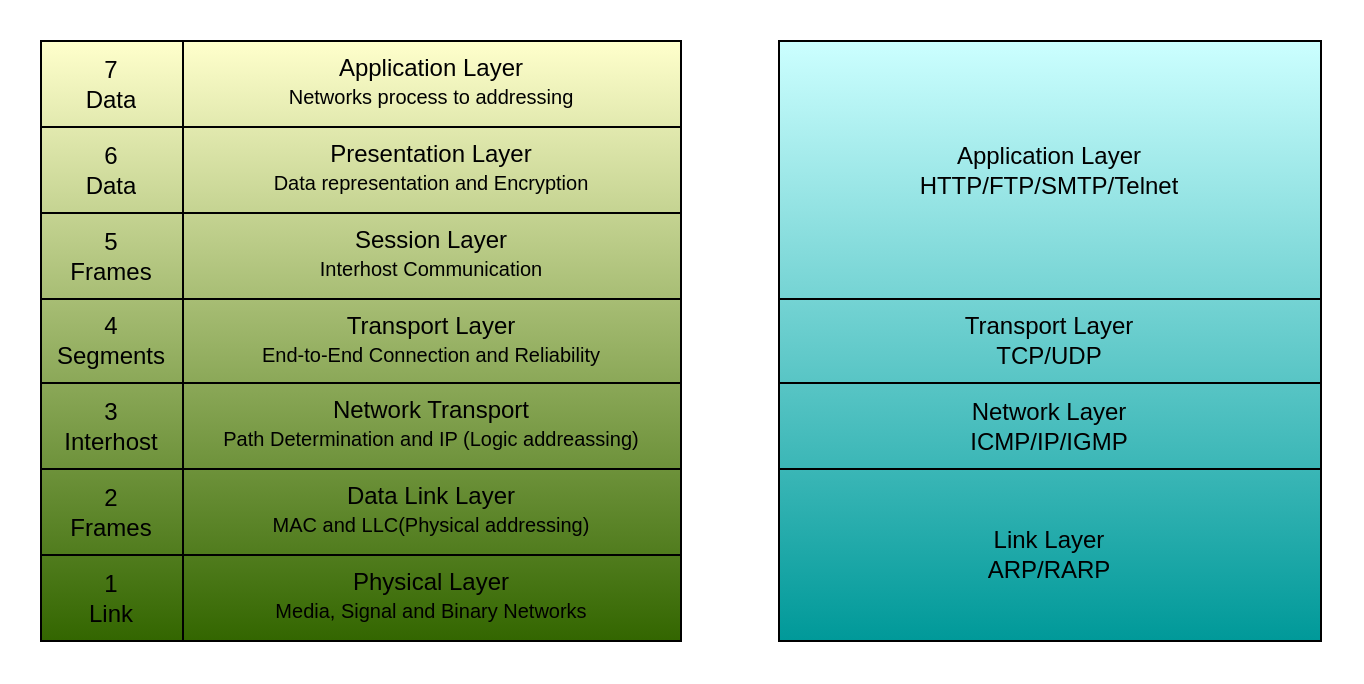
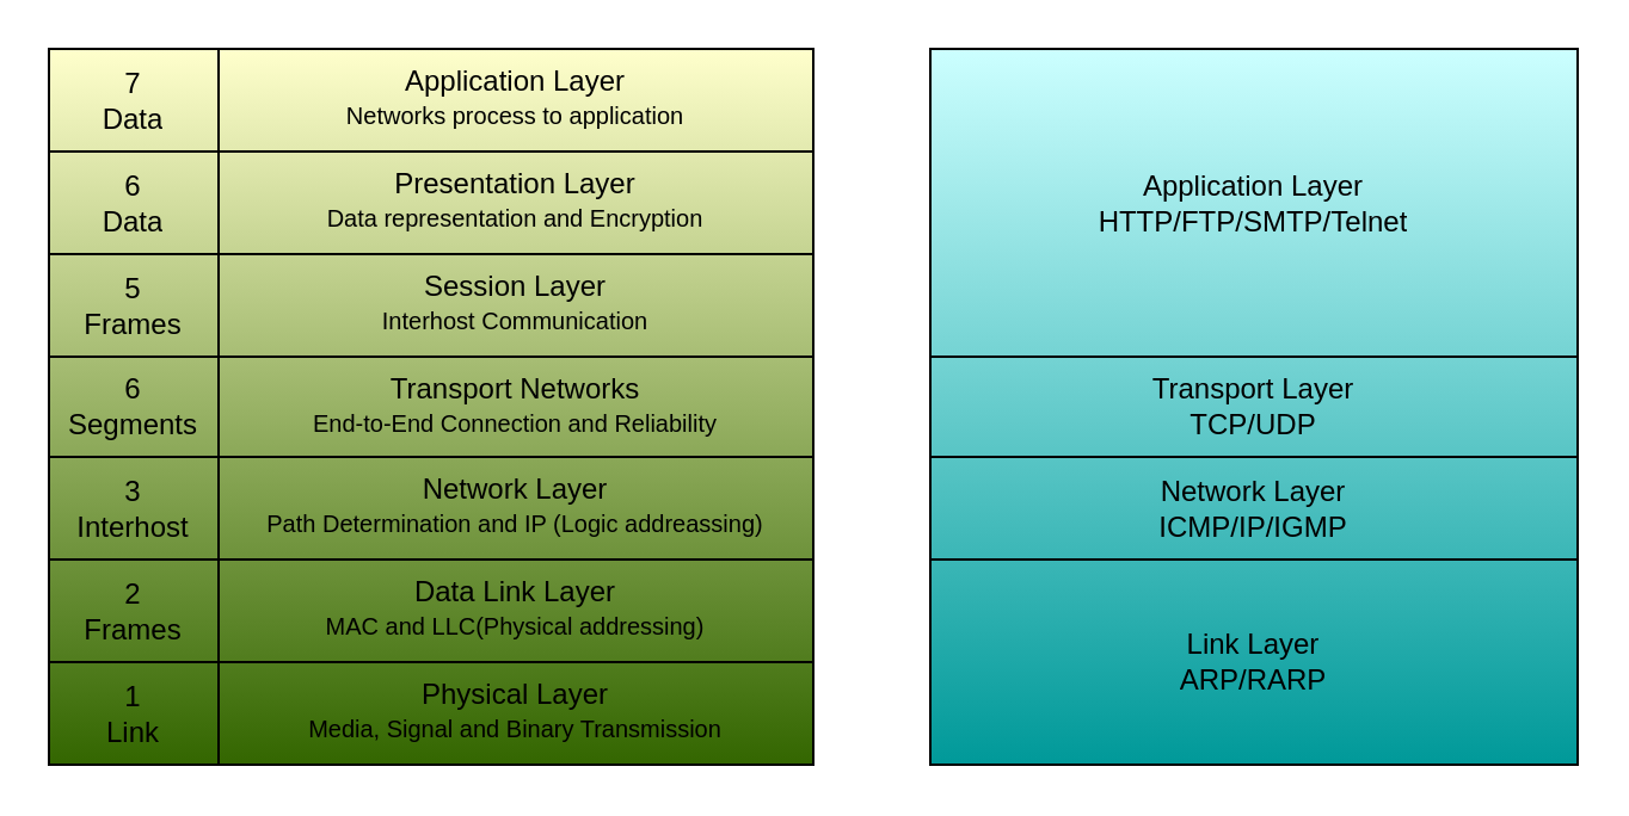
  <mxCell id="0" />
  <mxCell id="1" parent="0" />
  <mxCell id="2" value="" style="shape=table;startSize=0;container=1;collapsible=0;childLayout=tableLayout;strokeWidth=1;perimeterSpacing=0;gradientColor=#336600;fillColor=#FFFFCC;movable=1;resizable=1;rotatable=1;deletable=1;editable=1;connectable=1;" parent="1" vertex="1"><mxGeometry x="20" y="20" width="320" height="300" as="geometry" /></mxCell>
  <mxCell id="3" value="" style="shape=tableRow;horizontal=0;startSize=0;swimlaneHead=0;swimlaneBody=0;top=0;left=0;bottom=0;right=0;collapsible=0;dropTarget=0;fillColor=none;points=[[0,0.5],[1,0.5]];portConstraint=eastwest;swimlaneFillColor=none;strokeWidth=1;perimeterSpacing=0;movable=1;resizable=1;rotatable=1;deletable=1;editable=1;connectable=1;" parent="2" vertex="1"><mxGeometry width="320" height="43" as="geometry" /></mxCell>
  <mxCell id="4" value="7&lt;br&gt;Data" style="shape=partialRectangle;html=1;whiteSpace=wrap;connectable=1;overflow=hidden;fillColor=none;top=0;left=0;bottom=0;right=0;pointerEvents=1;shadow=0;strokeColor=#000000;fillStyle=auto;gradientDirection=south;gradientColor=#FFCC99;strokeWidth=1;perimeterSpacing=0;movable=1;resizable=1;rotatable=1;deletable=1;editable=1;" parent="3" vertex="1"><mxGeometry width="71" height="43" as="geometry"><mxRectangle width="71" height="43" as="alternateBounds" /></mxGeometry></mxCell>
- <mxCell id="5" value="Application Layer&lt;br&gt;&lt;font style=&quot;font-size: 10px;&quot;&gt;Networks process to addressing&lt;/font&gt;" style="shape=partialRectangle;html=1;whiteSpace=wrap;connectable=1;overflow=hidden;fillColor=none;top=0;left=0;bottom=0;right=0;pointerEvents=1;verticalAlign=top;strokeColor=#d79b00;gradientColor=#FFCC99;strokeWidth=1;perimeterSpacing=0;movable=1;resizable=1;rotatable=1;deletable=1;editable=1;" parent="3" vertex="1"><mxGeometry x="71" width="249" height="43" as="geometry"><mxRectangle width="249" height="43" as="alternateBounds" /></mxGeometry></mxCell>
+ <mxCell id="5" value="Application Layer&lt;br&gt;&lt;font style=&quot;font-size: 10px;&quot;&gt;Networks process to application&lt;/font&gt;" style="shape=partialRectangle;html=1;whiteSpace=wrap;connectable=1;overflow=hidden;fillColor=none;top=0;left=0;bottom=0;right=0;pointerEvents=1;verticalAlign=top;strokeColor=#d79b00;gradientColor=#FFCC99;strokeWidth=1;perimeterSpacing=0;movable=1;resizable=1;rotatable=1;deletable=1;editable=1;" parent="3" vertex="1"><mxGeometry x="71" width="249" height="43" as="geometry"><mxRectangle width="249" height="43" as="alternateBounds" /></mxGeometry></mxCell>
  <mxCell id="6" value="" style="shape=tableRow;horizontal=0;startSize=0;swimlaneHead=0;swimlaneBody=0;top=0;left=0;bottom=0;right=0;collapsible=0;dropTarget=0;fillColor=none;points=[[0,0.5],[1,0.5]];portConstraint=eastwest;verticalAlign=top;strokeWidth=1;perimeterSpacing=0;movable=1;resizable=1;rotatable=1;deletable=1;editable=1;connectable=1;" parent="2" vertex="1"><mxGeometry y="43" width="320" height="43" as="geometry" /></mxCell>
  <mxCell id="7" value="6&lt;br&gt;Data" style="shape=partialRectangle;html=1;whiteSpace=wrap;connectable=1;overflow=hidden;fillColor=none;top=0;left=0;bottom=0;right=0;pointerEvents=1;shadow=0;strokeColor=#000000;fillStyle=auto;gradientDirection=south;gradientColor=#FFB366;strokeWidth=1;perimeterSpacing=0;movable=1;resizable=1;rotatable=1;deletable=1;editable=1;" parent="6" vertex="1"><mxGeometry width="71" height="43" as="geometry"><mxRectangle width="71" height="43" as="alternateBounds" /></mxGeometry></mxCell>
  <mxCell id="8" value="Presentation Layer&lt;br&gt;&lt;font style=&quot;font-size: 10px;&quot;&gt;Data representation and Encryption&lt;/font&gt;" style="shape=partialRectangle;html=1;whiteSpace=wrap;connectable=1;overflow=hidden;fillColor=none;top=0;left=0;bottom=0;right=0;pointerEvents=1;verticalAlign=top;strokeColor=#d79b00;gradientColor=#FFB366;strokeWidth=1;perimeterSpacing=0;movable=1;resizable=1;rotatable=1;deletable=1;editable=1;" parent="6" vertex="1"><mxGeometry x="71" width="249" height="43" as="geometry"><mxRectangle width="249" height="43" as="alternateBounds" /></mxGeometry></mxCell>
  <mxCell id="9" value="" style="shape=tableRow;horizontal=0;startSize=0;swimlaneHead=0;swimlaneBody=0;top=0;left=0;bottom=0;right=0;collapsible=0;dropTarget=0;fillColor=none;points=[[0,0.5],[1,0.5]];portConstraint=eastwest;strokeWidth=1;perimeterSpacing=0;movable=1;resizable=1;rotatable=1;deletable=1;editable=1;connectable=1;" parent="2" vertex="1"><mxGeometry y="86" width="320" height="43" as="geometry" /></mxCell>
  <mxCell id="10" value="5&lt;br&gt;Frames" style="shape=partialRectangle;html=1;whiteSpace=wrap;connectable=1;overflow=hidden;fillColor=none;top=0;left=0;bottom=0;right=0;pointerEvents=1;shadow=0;strokeColor=#000000;fillStyle=auto;gradientDirection=south;gradientColor=#FF9933;strokeWidth=1;perimeterSpacing=0;movable=1;resizable=1;rotatable=1;deletable=1;editable=1;" parent="9" vertex="1"><mxGeometry width="71" height="43" as="geometry"><mxRectangle width="71" height="43" as="alternateBounds" /></mxGeometry></mxCell>
  <mxCell id="11" value="Session Layer&lt;br&gt;&lt;font style=&quot;font-size: 10px;&quot;&gt;Interhost Communication&lt;/font&gt;" style="shape=partialRectangle;html=1;whiteSpace=wrap;connectable=1;overflow=hidden;fillColor=none;top=0;left=0;bottom=0;right=0;pointerEvents=1;verticalAlign=top;strokeColor=#d79b00;gradientColor=#FF9933;strokeWidth=1;perimeterSpacing=0;movable=1;resizable=1;rotatable=1;deletable=1;editable=1;" parent="9" vertex="1"><mxGeometry x="71" width="249" height="43" as="geometry"><mxRectangle width="249" height="43" as="alternateBounds" /></mxGeometry></mxCell>
  <mxCell id="12" value="" style="shape=tableRow;horizontal=0;startSize=0;swimlaneHead=0;swimlaneBody=0;top=0;left=0;bottom=0;right=0;collapsible=0;dropTarget=0;fillColor=none;points=[[0,0.5],[1,0.5]];portConstraint=eastwest;strokeWidth=1;perimeterSpacing=0;movable=1;resizable=1;rotatable=1;deletable=1;editable=1;connectable=1;" parent="2" vertex="1"><mxGeometry y="129" width="320" height="42" as="geometry" /></mxCell>
- <mxCell id="13" value="4&lt;br&gt;Segments" style="shape=partialRectangle;html=1;whiteSpace=wrap;connectable=1;overflow=hidden;fillColor=none;top=0;left=0;bottom=0;right=0;pointerEvents=1;shadow=0;strokeColor=#000000;fillStyle=auto;gradientDirection=south;gradientColor=#FF8000;strokeWidth=1;perimeterSpacing=0;movable=1;resizable=1;rotatable=1;deletable=1;editable=1;" parent="12" vertex="1"><mxGeometry width="71" height="42" as="geometry"><mxRectangle width="71" height="42" as="alternateBounds" /></mxGeometry></mxCell>
- <mxCell id="14" value="Transport Layer&lt;br&gt;&lt;font style=&quot;font-size: 10px;&quot;&gt;End-to-End Connection and Reliability&lt;/font&gt;" style="shape=partialRectangle;html=1;whiteSpace=wrap;connectable=1;overflow=hidden;fillColor=none;top=0;left=0;bottom=0;right=0;pointerEvents=1;verticalAlign=top;strokeColor=#d79b00;gradientColor=#FF8000;strokeWidth=1;perimeterSpacing=0;movable=1;resizable=1;rotatable=1;deletable=1;editable=1;" parent="12" vertex="1"><mxGeometry x="71" width="249" height="42" as="geometry"><mxRectangle width="249" height="42" as="alternateBounds" /></mxGeometry></mxCell>
+ <mxCell id="13" value="6&lt;br&gt;Segments" style="shape=partialRectangle;html=1;whiteSpace=wrap;connectable=1;overflow=hidden;fillColor=none;top=0;left=0;bottom=0;right=0;pointerEvents=1;shadow=0;strokeColor=#000000;fillStyle=auto;gradientDirection=south;gradientColor=#FF8000;strokeWidth=1;perimeterSpacing=0;movable=1;resizable=1;rotatable=1;deletable=1;editable=1;" parent="12" vertex="1"><mxGeometry width="71" height="42" as="geometry"><mxRectangle width="71" height="42" as="alternateBounds" /></mxGeometry></mxCell>
+ <mxCell id="14" value="Transport Networks&lt;br&gt;&lt;font style=&quot;font-size: 10px;&quot;&gt;End-to-End Connection and Reliability&lt;/font&gt;" style="shape=partialRectangle;html=1;whiteSpace=wrap;connectable=1;overflow=hidden;fillColor=none;top=0;left=0;bottom=0;right=0;pointerEvents=1;verticalAlign=top;strokeColor=#d79b00;gradientColor=#FF8000;strokeWidth=1;perimeterSpacing=0;movable=1;resizable=1;rotatable=1;deletable=1;editable=1;" parent="12" vertex="1"><mxGeometry x="71" width="249" height="42" as="geometry"><mxRectangle width="249" height="42" as="alternateBounds" /></mxGeometry></mxCell>
  <mxCell id="15" value="" style="shape=tableRow;horizontal=0;startSize=0;swimlaneHead=0;swimlaneBody=0;top=0;left=0;bottom=0;right=0;collapsible=0;dropTarget=0;fillColor=none;points=[[0,0.5],[1,0.5]];portConstraint=eastwest;strokeWidth=1;perimeterSpacing=0;movable=1;resizable=1;rotatable=1;deletable=1;editable=1;connectable=1;" parent="2" vertex="1"><mxGeometry y="171" width="320" height="43" as="geometry" /></mxCell>
  <mxCell id="16" value="3&lt;br&gt;Interhost" style="shape=partialRectangle;html=1;whiteSpace=wrap;connectable=1;overflow=hidden;fillColor=none;top=0;left=0;bottom=0;right=0;pointerEvents=1;shadow=0;strokeColor=#000000;fillStyle=auto;gradientDirection=south;gradientColor=#CC6600;strokeWidth=1;perimeterSpacing=0;movable=1;resizable=1;rotatable=1;deletable=1;editable=1;" parent="15" vertex="1"><mxGeometry width="71" height="43" as="geometry"><mxRectangle width="71" height="43" as="alternateBounds" /></mxGeometry></mxCell>
- <mxCell id="17" value="Network Transport&lt;br&gt;&lt;font style=&quot;font-size: 10px;&quot;&gt;Path Determination and IP (Logic addreassing)&lt;/font&gt;" style="shape=partialRectangle;html=1;whiteSpace=wrap;connectable=1;overflow=hidden;fillColor=none;top=0;left=0;bottom=0;right=0;pointerEvents=1;verticalAlign=top;strokeColor=#d79b00;gradientColor=#CC6600;strokeWidth=1;perimeterSpacing=0;movable=1;resizable=1;rotatable=1;deletable=1;editable=1;" parent="15" vertex="1"><mxGeometry x="71" width="249" height="43" as="geometry"><mxRectangle width="249" height="43" as="alternateBounds" /></mxGeometry></mxCell>
+ <mxCell id="17" value="Network Layer&lt;br&gt;&lt;font style=&quot;font-size: 10px;&quot;&gt;Path Determination and IP (Logic addreassing)&lt;/font&gt;" style="shape=partialRectangle;html=1;whiteSpace=wrap;connectable=1;overflow=hidden;fillColor=none;top=0;left=0;bottom=0;right=0;pointerEvents=1;verticalAlign=top;strokeColor=#d79b00;gradientColor=#CC6600;strokeWidth=1;perimeterSpacing=0;movable=1;resizable=1;rotatable=1;deletable=1;editable=1;" parent="15" vertex="1"><mxGeometry x="71" width="249" height="43" as="geometry"><mxRectangle width="249" height="43" as="alternateBounds" /></mxGeometry></mxCell>
  <mxCell id="18" value="" style="shape=tableRow;horizontal=0;startSize=0;swimlaneHead=0;swimlaneBody=0;top=0;left=0;bottom=0;right=0;collapsible=0;dropTarget=0;fillColor=none;points=[[0,0.5],[1,0.5]];portConstraint=eastwest;strokeWidth=1;perimeterSpacing=0;movable=1;resizable=1;rotatable=1;deletable=1;editable=1;connectable=1;" parent="2" vertex="1"><mxGeometry y="214" width="320" height="43" as="geometry" /></mxCell>
  <mxCell id="19" value="2&lt;br&gt;Frames" style="shape=partialRectangle;html=1;whiteSpace=wrap;connectable=1;overflow=hidden;fillColor=none;top=0;left=0;bottom=0;right=0;pointerEvents=1;shadow=0;strokeColor=#000000;fillStyle=auto;gradientDirection=south;gradientColor=#994C00;strokeWidth=1;perimeterSpacing=0;movable=1;resizable=1;rotatable=1;deletable=1;editable=1;" parent="18" vertex="1"><mxGeometry width="71" height="43" as="geometry"><mxRectangle width="71" height="43" as="alternateBounds" /></mxGeometry></mxCell>
  <mxCell id="20" value="Data Link Layer&lt;br&gt;&lt;font style=&quot;font-size: 10px;&quot;&gt;MAC and LLC(Physical addressing)&lt;/font&gt;" style="shape=partialRectangle;html=1;whiteSpace=wrap;connectable=1;overflow=hidden;fillColor=none;top=0;left=0;bottom=0;right=0;pointerEvents=1;verticalAlign=top;strokeColor=#d79b00;gradientColor=#994C00;strokeWidth=1;perimeterSpacing=0;movable=1;resizable=1;rotatable=1;deletable=1;editable=1;" parent="18" vertex="1"><mxGeometry x="71" width="249" height="43" as="geometry"><mxRectangle width="249" height="43" as="alternateBounds" /></mxGeometry></mxCell>
  <mxCell id="21" value="" style="shape=tableRow;horizontal=0;startSize=0;swimlaneHead=0;swimlaneBody=0;top=0;left=0;bottom=0;right=0;collapsible=0;dropTarget=0;fillColor=none;points=[[0,0.5],[1,0.5]];portConstraint=eastwest;strokeWidth=1;perimeterSpacing=0;movable=1;resizable=1;rotatable=1;deletable=1;editable=1;connectable=1;" parent="2" vertex="1"><mxGeometry y="257" width="320" height="43" as="geometry" /></mxCell>
  <mxCell id="22" value="1&lt;br&gt;Link" style="shape=partialRectangle;html=1;whiteSpace=wrap;connectable=1;overflow=hidden;fillColor=none;top=0;left=0;bottom=0;right=0;pointerEvents=1;shadow=0;strokeColor=#000000;fillStyle=auto;gradientDirection=south;gradientColor=#663300;strokeWidth=1;perimeterSpacing=0;movable=1;resizable=1;rotatable=1;deletable=1;editable=1;" parent="21" vertex="1"><mxGeometry width="71" height="43" as="geometry"><mxRectangle width="71" height="43" as="alternateBounds" /></mxGeometry></mxCell>
- <mxCell id="23" value="Physical Layer&lt;br&gt;&lt;font style=&quot;font-size: 10px;&quot;&gt;Media, Signal and Binary Networks&lt;/font&gt;" style="shape=partialRectangle;html=1;whiteSpace=wrap;connectable=1;overflow=hidden;fillColor=none;top=0;left=0;bottom=0;right=0;pointerEvents=1;verticalAlign=top;strokeColor=#d79b00;gradientColor=none;strokeWidth=1;perimeterSpacing=0;movable=1;resizable=1;rotatable=1;deletable=1;editable=1;" parent="21" vertex="1"><mxGeometry x="71" width="249" height="43" as="geometry"><mxRectangle width="249" height="43" as="alternateBounds" /></mxGeometry></mxCell>
+ <mxCell id="23" value="Physical Layer&lt;br&gt;&lt;font style=&quot;font-size: 10px;&quot;&gt;Media, Signal and Binary Transmission&lt;/font&gt;" style="shape=partialRectangle;html=1;whiteSpace=wrap;connectable=1;overflow=hidden;fillColor=none;top=0;left=0;bottom=0;right=0;pointerEvents=1;verticalAlign=top;strokeColor=#d79b00;gradientColor=none;strokeWidth=1;perimeterSpacing=0;movable=1;resizable=1;rotatable=1;deletable=1;editable=1;" parent="21" vertex="1"><mxGeometry x="71" width="249" height="43" as="geometry"><mxRectangle width="249" height="43" as="alternateBounds" /></mxGeometry></mxCell>
  <mxCell id="24" value="" style="shape=table;startSize=0;container=1;collapsible=0;childLayout=tableLayout;shadow=0;fillStyle=auto;strokeColor=#000000;strokeWidth=1;fontSize=10;fillColor=#CCFFFF;gradientColor=#009999;gradientDirection=south;verticalAlign=top;movable=1;resizable=1;rotatable=1;deletable=1;editable=1;connectable=1;" parent="1" vertex="1"><mxGeometry x="389" y="20" width="271" height="300" as="geometry" /></mxCell>
  <mxCell id="25" value="" style="shape=tableRow;horizontal=0;startSize=0;swimlaneHead=0;swimlaneBody=0;top=0;left=0;bottom=0;right=0;collapsible=0;dropTarget=0;fillColor=none;points=[[0,0.5],[1,0.5]];portConstraint=eastwest;shadow=0;fillStyle=auto;strokeColor=#000000;strokeWidth=1;fontSize=10;movable=1;resizable=1;rotatable=1;deletable=1;editable=1;connectable=1;" parent="24" vertex="1"><mxGeometry width="271" height="129" as="geometry" /></mxCell>
  <mxCell id="26" value="&lt;font style=&quot;font-size: 12px;&quot;&gt;Application Layer&lt;br&gt;HTTP/FTP/SMTP/Telnet&lt;/font&gt;" style="shape=partialRectangle;html=1;whiteSpace=wrap;connectable=1;overflow=hidden;fillColor=none;top=0;left=0;bottom=0;right=0;pointerEvents=1;shadow=0;fillStyle=auto;strokeColor=#000000;strokeWidth=1;fontSize=10;verticalAlign=middle;movable=1;resizable=1;rotatable=1;deletable=1;editable=1;" parent="25" vertex="1"><mxGeometry width="271" height="129" as="geometry"><mxRectangle width="271" height="129" as="alternateBounds" /></mxGeometry></mxCell>
  <mxCell id="27" value="" style="shape=tableRow;horizontal=0;startSize=0;swimlaneHead=0;swimlaneBody=0;top=0;left=0;bottom=0;right=0;collapsible=0;dropTarget=0;fillColor=none;points=[[0,0.5],[1,0.5]];portConstraint=eastwest;shadow=0;fillStyle=auto;strokeColor=#000000;strokeWidth=1;fontSize=10;movable=1;resizable=1;rotatable=1;deletable=1;editable=1;connectable=1;" parent="24" vertex="1"><mxGeometry y="129" width="271" height="42" as="geometry" /></mxCell>
  <mxCell id="28" value="&lt;span style=&quot;font-size: 12px;&quot;&gt;Transport Layer&lt;br&gt;TCP/UDP&lt;/span&gt;" style="shape=partialRectangle;html=1;whiteSpace=wrap;connectable=1;overflow=hidden;fillColor=none;top=0;left=0;bottom=0;right=0;pointerEvents=1;shadow=0;fillStyle=auto;strokeColor=#000000;strokeWidth=1;fontSize=10;verticalAlign=middle;movable=1;resizable=1;rotatable=1;deletable=1;editable=1;" parent="27" vertex="1"><mxGeometry width="271" height="42" as="geometry"><mxRectangle width="271" height="42" as="alternateBounds" /></mxGeometry></mxCell>
  <mxCell id="29" value="" style="shape=tableRow;horizontal=0;startSize=0;swimlaneHead=0;swimlaneBody=0;top=0;left=0;bottom=0;right=0;collapsible=0;dropTarget=0;fillColor=none;points=[[0,0.5],[1,0.5]];portConstraint=eastwest;shadow=0;fillStyle=auto;strokeColor=#000000;strokeWidth=1;fontSize=10;movable=1;resizable=1;rotatable=1;deletable=1;editable=1;connectable=1;" parent="24" vertex="1"><mxGeometry y="171" width="271" height="43" as="geometry" /></mxCell>
  <mxCell id="30" value="&lt;font style=&quot;font-size: 12px;&quot;&gt;Network Layer&lt;br&gt;ICMP/IP/IGMP&lt;br&gt;&lt;/font&gt;" style="shape=partialRectangle;html=1;whiteSpace=wrap;connectable=1;overflow=hidden;fillColor=none;top=0;left=0;bottom=0;right=0;pointerEvents=1;shadow=0;fillStyle=auto;strokeColor=#000000;strokeWidth=1;fontSize=10;verticalAlign=middle;movable=1;resizable=1;rotatable=1;deletable=1;editable=1;" parent="29" vertex="1"><mxGeometry width="271" height="43" as="geometry"><mxRectangle width="271" height="43" as="alternateBounds" /></mxGeometry></mxCell>
  <mxCell id="31" value="" style="shape=tableRow;horizontal=0;startSize=0;swimlaneHead=0;swimlaneBody=0;top=0;left=0;bottom=0;right=0;collapsible=0;dropTarget=0;fillColor=none;points=[[0,0.5],[1,0.5]];portConstraint=eastwest;shadow=0;fillStyle=auto;strokeColor=#000000;strokeWidth=1;fontSize=10;movable=1;resizable=1;rotatable=1;deletable=1;editable=1;connectable=1;" parent="24" vertex="1"><mxGeometry y="214" width="271" height="86" as="geometry" /></mxCell>
  <mxCell id="32" value="&lt;font style=&quot;font-size: 12px;&quot;&gt;Link Layer&lt;br&gt;ARP/RARP&lt;br&gt;&lt;/font&gt;" style="shape=partialRectangle;html=1;whiteSpace=wrap;connectable=1;overflow=hidden;fillColor=none;top=0;left=0;bottom=0;right=0;pointerEvents=1;shadow=0;fillStyle=auto;strokeColor=#000000;strokeWidth=1;fontSize=10;verticalAlign=middle;movable=1;resizable=1;rotatable=1;deletable=1;editable=1;" parent="31" vertex="1"><mxGeometry width="271" height="86" as="geometry"><mxRectangle width="271" height="86" as="alternateBounds" /></mxGeometry></mxCell>
